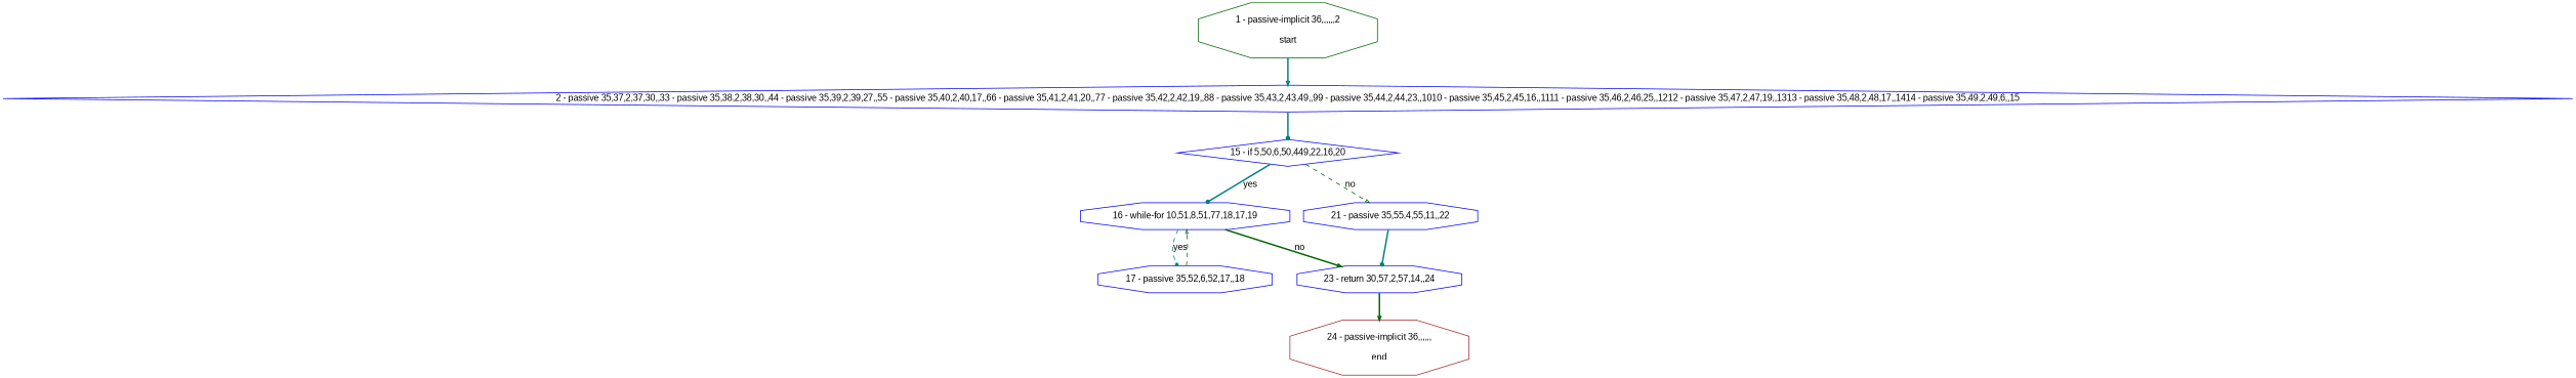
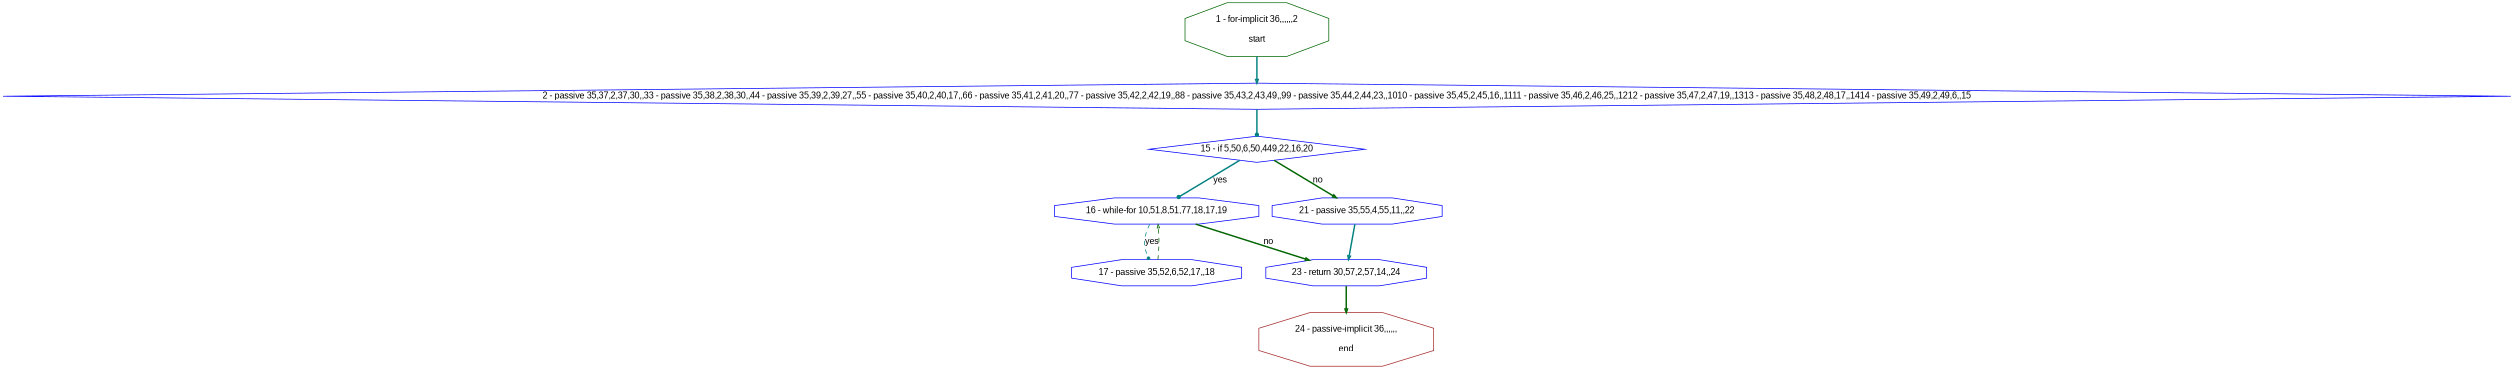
  digraph {
    bgcolor=white
    compound=true
    fillcolor="#FFFFCC"
    fontname=Arial
    fontsize=12
    pack=true
    packmode=clust
    style="rounded,filled"
    node [color="#0000ff" compound=true fillcolor="#ffffff" fixedsize=false fontname=Arial fontsize=12 node_initialized=no shape=octagon style=filled]
    edge [arrowhead=onormal arrowsize=0.5 arrowtail=none color=teal compound=true dir=forward fontcolor=black fontname=Arial fontsize=12 style=bold]
    n1 [label="2 - passive 35,37,2,37,30,,33 - passive 35,38,2,38,30,,44 - passive 35,39,2,39,27,,55 - passive 35,40,2,40,17,,66 - passive 35,41,2,41,20,,77 - passive 35,42,2,42,19,,88 - passive 35,43,2,43,49,,99 - passive 35,44,2,44,23,,1010 - passive 35,45,2,45,16,,1111 - passive 35,46,2,46,25,,1212 - passive 35,47,2,47,19,,1313 - passive 35,48,2,48,17,,1414 - passive 35,49,2,49,6,,15" shape=diamond]
    n2 [label="15 - if 5,50,6,50,449,22,16,20" shape=diamond]
    n3 [label="16 - while-for 10,51,8,51,77,18,17,19"]
    n4 [label="21 - passive 35,55,4,55,11,,22"]
-   n5 [color="#006400" label="1 - passive-implicit 36,,,,,,2\n\nstart"]
+   n5 [color="#006400" label="1 - for-implicit 36,,,,,,2\n\nstart"]
    n6 [label="17 - passive 35,52,6,52,17,,18"]
    n7 [label="23 - return 30,57,2,57,14,,24"]
    n8 [color="#a52a2a" label="24 - passive-implicit 36,,,,,,\n\nend"]
    n1 -> n2 [arrowhead=dot]
    n2 -> n3 [arrowhead=dot label=yes]
-   n2 -> n4 [color=darkgreen label=no style=dashed]
+   n2 -> n4 [color=darkgreen label=no]
    n3 -> n6 [arrowhead=dot label=yes style=dashed]
    n3 -> n7 [color=darkgreen label=no]
-   n4 -> n7 [arrowhead=dot]
+   n4 -> n7
    n5 -> n1
    n6 -> n3 [color=darkgreen style=dashed]
    n7 -> n8 [color=darkgreen]
  }
